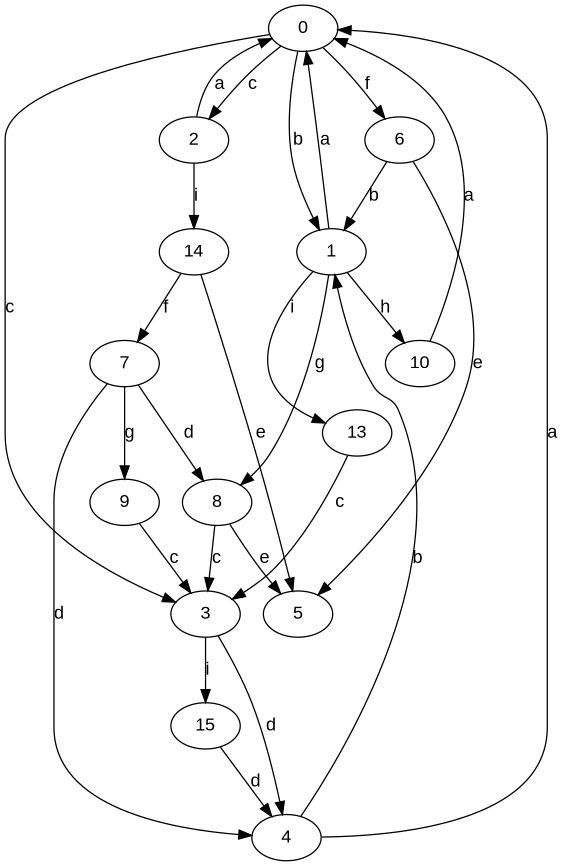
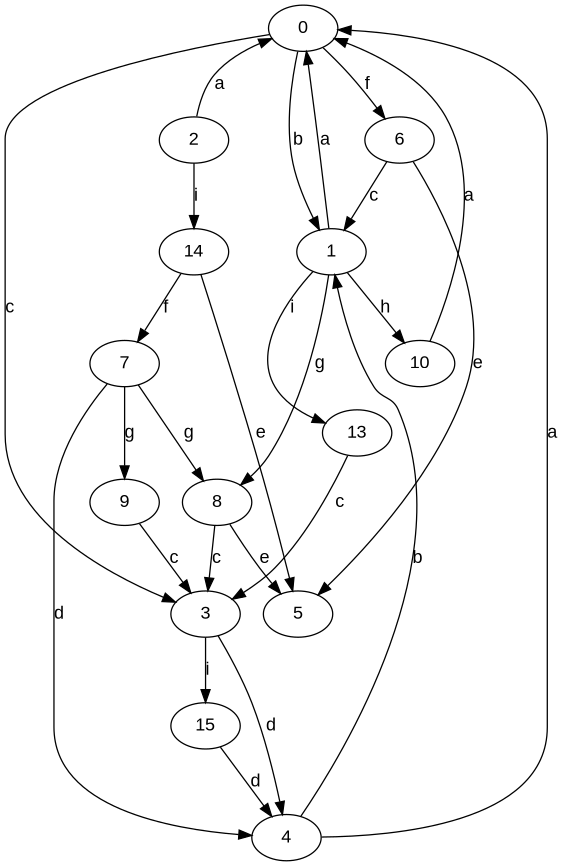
  strict digraph {
    fontname="Liberation Sans"
    node [fontname="Liberation Sans"]
    edge [fontname="Liberation Sans"]
    0
    1
    2
    3
    6
    8
    10
    13
    14
    4
    15
    5
    7
    9
    0 -> 1 [label=b]
-   0 -> 2 [label=c]
    0 -> 3 [label=c]
    0 -> 6 [label=f]
    1 -> 0 [label=a]
    1 -> 8 [label=g]
    1 -> 10 [label=h]
    1 -> 13 [label=i]
    2 -> 0 [label=a]
    2 -> 14 [label=i]
    3 -> 4 [label=d]
    3 -> 15 [label=i]
-   6 -> 1 [label=b]
+   6 -> 1 [label=c]
    6 -> 5 [label=e]
    8 -> 3 [label=c]
    8 -> 5 [label=e]
    10 -> 0 [label=a]
    13 -> 3 [label=c]
    14 -> 5 [label=e]
    14 -> 7 [label=f]
    4 -> 0 [label=a]
    4 -> 1 [label=b]
    15 -> 4 [label=d]
-   7 -> 8 [label=d]
+   7 -> 8 [label=g]
    7 -> 4 [label=d]
    7 -> 9 [label=g]
    9 -> 3 [label=c]
  }
